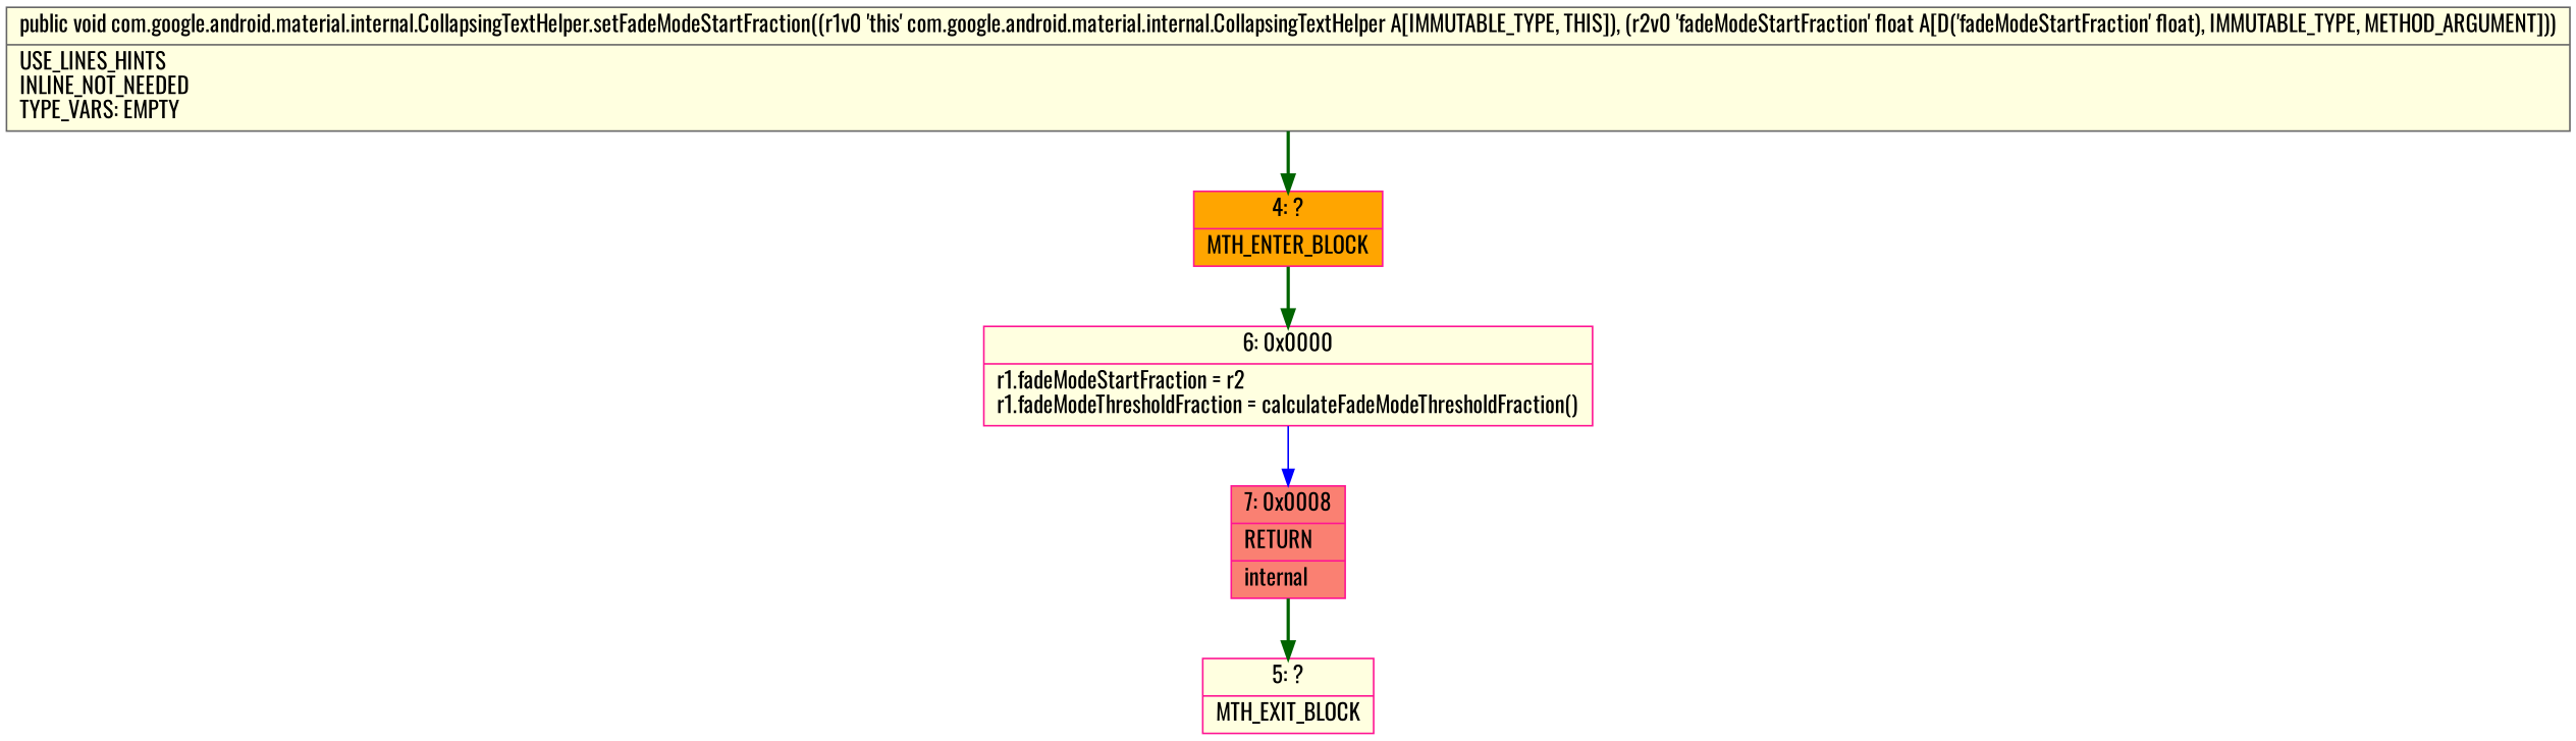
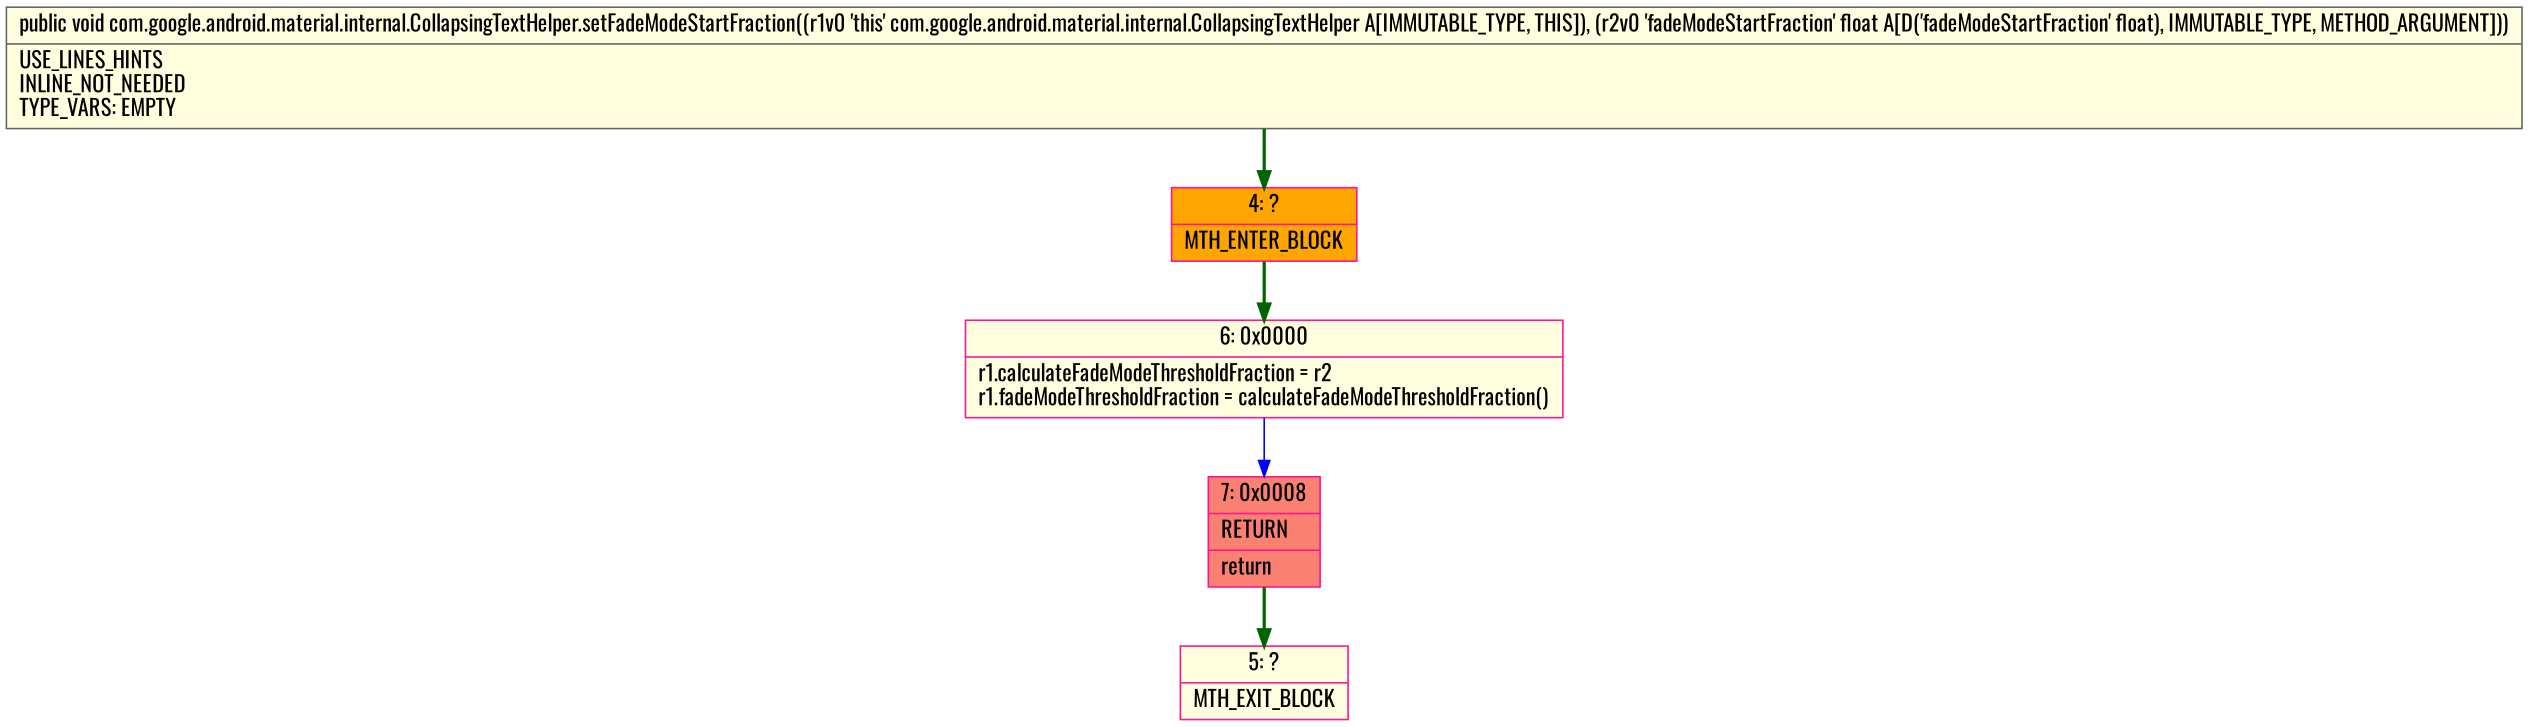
  digraph {
    fontname=Oswald
    node [color=deeppink fillcolor=lightyellow fontname=Oswald shape=record style=filled]
    edge [color=darkgreen fontname=Oswald style=bold]
    n1 [fillcolor=orange label="{4\:\ ?|MTH_ENTER_BLOCK\l}"]
-   n2 [label="{6\:\ 0x0000|r1.fadeModeStartFraction = r2\lr1.fadeModeThresholdFraction = calculateFadeModeThresholdFraction()\l}"]
-   n3 [fillcolor=salmon label="{7\:\ 0x0008|RETURN\l|internal\l}"]
+   n2 [label="{6\:\ 0x0000|r1.calculateFadeModeThresholdFraction = r2\lr1.fadeModeThresholdFraction = calculateFadeModeThresholdFraction()\l}"]
+   n3 [fillcolor=salmon label="{7\:\ 0x0008|RETURN\l|return\l}"]
    n4 [label="{5\:\ ?|MTH_EXIT_BLOCK\l}"]
    n5 [color=gray40 label="{public void com.google.android.material.internal.CollapsingTextHelper.setFadeModeStartFraction((r1v0 'this' com.google.android.material.internal.CollapsingTextHelper A[IMMUTABLE_TYPE, THIS]), (r2v0 'fadeModeStartFraction' float A[D('fadeModeStartFraction' float), IMMUTABLE_TYPE, METHOD_ARGUMENT]))  | USE_LINES_HINTS\lINLINE_NOT_NEEDED\lTYPE_VARS: EMPTY\l}"]
    n1 -> n2
    n2 -> n3 [color=blue style=solid]
    n3 -> n4
    n5 -> n1
  }
